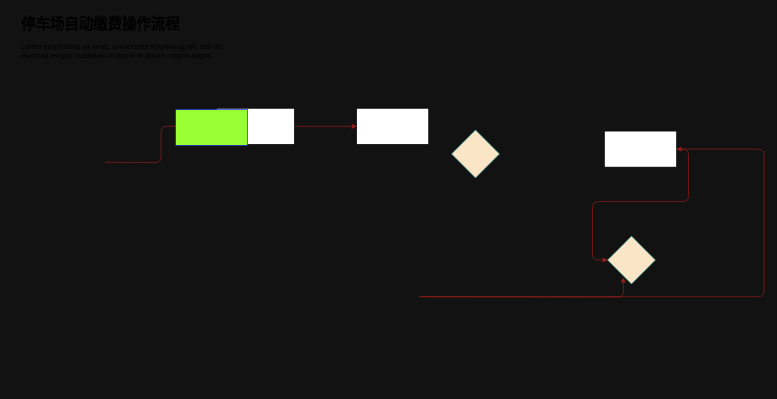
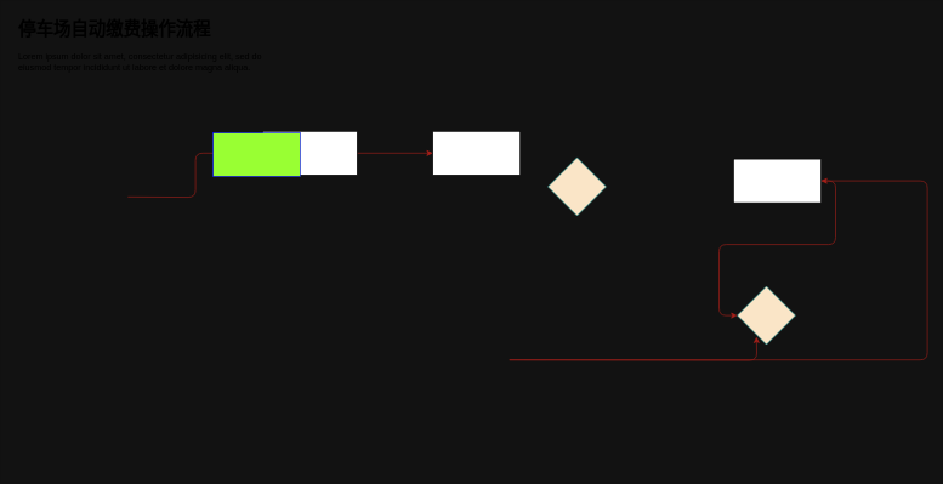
  <mxCell id="0" />
  <mxCell id="1" parent="0" />
- <mxCell id="2" value="&lt;h1&gt;停车场自动缴费操作流程&lt;/h1&gt;&lt;p&gt;Lorem ipsum dolor sit amet, consectetur adipisicing elit, sed do eiusmod tempor incididunt ut labore et dolore magna aliqua.&lt;/p&gt;" style="text;html=1;strokeColor=none;fillColor=none;spacing=5;spacingTop=-20;whiteSpace=wrap;overflow=hidden;rounded=0;" parent="1" vertex="1"><mxGeometry x="30" y="20" width="370" height="100" as="geometry" /></mxCell>
+ <mxCell id="2" value="&lt;h1&gt;停车场自动缴费操作流程&lt;/h1&gt;&lt;p&gt;Lorem ipsum dolor sit amet, consectetur adipisicing elit, sed do eiusmod tempor incididunt ut labore et dolore magna aliqua.&lt;/p&gt;" style="text;html=1;strokeColor=none;fillColor=none;spacing=5;spacingTop=-20;whiteSpace=wrap;overflow=hidden;rounded=0;" parent="1" vertex="1"><mxGeometry x="20" y="20" width="370" height="100" as="geometry" /></mxCell>
  <mxCell id="3" value="" style="edgeStyle=orthogonalEdgeStyle;curved=0;rounded=1;sketch=0;orthogonalLoop=1;jettySize=auto;html=1;fontColor=#143642;strokeColor=#A8201A;fillColor=#FAE5C7;entryX=0;entryY=0.5;entryDx=0;entryDy=0;" parent="1" target="5" edge="1"><mxGeometry relative="1" as="geometry"><mxPoint x="310" y="210" as="targetPoint" /><mxPoint x="175" y="270" as="sourcePoint" /></mxGeometry></mxCell>
  <mxCell id="4" value="" style="edgeStyle=orthogonalEdgeStyle;curved=0;rounded=1;sketch=0;orthogonalLoop=1;jettySize=auto;html=1;fontColor=#FFFFFF;strokeColor=#A8201A;fillColor=#FAE5C7;" parent="1" source="5" target="6" edge="1"><mxGeometry relative="1" as="geometry" /></mxCell>
  <mxCell id="5" value="" style="rounded=0;whiteSpace=wrap;html=1;flipV=0;align=center;flipH=1;treeFolding=1;treeMoving=1;" parent="1" vertex="1"><mxGeometry x="360" y="180" width="130" height="60" as="geometry" /></mxCell>
  <mxCell id="6" value="" style="whiteSpace=wrap;html=1;rounded=0;" parent="1" vertex="1"><mxGeometry x="594" y="180" width="120" height="60" as="geometry" /></mxCell>
  <mxCell id="7" style="edgeStyle=orthogonalEdgeStyle;curved=0;rounded=1;sketch=0;orthogonalLoop=1;jettySize=auto;html=1;entryX=0.329;entryY=0.867;entryDx=0;entryDy=0;entryPerimeter=0;fontColor=#FFFFFF;strokeColor=#A8201A;fillColor=#FAE5C7;" parent="1" edge="1"><mxGeometry relative="1" as="geometry"><mxPoint x="1038.32" y="462.36" as="targetPoint" /><mxPoint x="699" y="494" as="sourcePoint" /></mxGeometry></mxCell>
  <mxCell id="8" style="edgeStyle=elbowEdgeStyle;rounded=1;sketch=0;orthogonalLoop=1;jettySize=auto;html=1;fontColor=#FFFFFF;strokeColor=#A8201A;fillColor=#FAE5C7;" parent="1" edge="1"><mxGeometry relative="1" as="geometry"><mxPoint x="1127" y="248" as="targetPoint" /><Array as="points"><mxPoint x="1273" y="643" /></Array><mxPoint x="699" y="494" as="sourcePoint" /></mxGeometry></mxCell>
  <mxCell id="9" value="" style="rhombus;whiteSpace=wrap;html=1;rounded=0;sketch=0;fontColor=#FFFFFF;strokeColor=#0F8B8D;fillColor=#FAE5C7;" parent="1" vertex="1"><mxGeometry x="752" y="216" width="80" height="80" as="geometry" /></mxCell>
  <mxCell id="10" value="" style="rounded=0;whiteSpace=wrap;html=1;flipV=0;align=center;flipH=1;fillColor=#99FF33;strokeColor=#0000FF;" parent="1" vertex="1"><mxGeometry x="292" y="182" width="120" height="60" as="geometry" /></mxCell>
  <mxCell id="11" style="edgeStyle=orthogonalEdgeStyle;curved=0;rounded=1;sketch=0;orthogonalLoop=1;jettySize=auto;html=1;exitX=1;exitY=0.5;exitDx=0;exitDy=0;entryX=0;entryY=0.5;entryDx=0;entryDy=0;fontColor=#FFFFFF;strokeColor=#A8201A;fillColor=#FAE5C7;" parent="1" source="12" target="13" edge="1"><mxGeometry relative="1" as="geometry" /></mxCell>
  <mxCell id="12" value="" style="rounded=0;whiteSpace=wrap;html=1;flipV=0;align=center;flipH=1;" parent="1" vertex="1"><mxGeometry x="1007" y="218" width="120" height="60" as="geometry" /></mxCell>
  <mxCell id="13" value="" style="rhombus;whiteSpace=wrap;html=1;rounded=0;sketch=0;fontColor=#FFFFFF;strokeColor=#0F8B8D;fillColor=#FAE5C7;" parent="1" vertex="1"><mxGeometry x="1012" y="393" width="80" height="80" as="geometry" /></mxCell>
